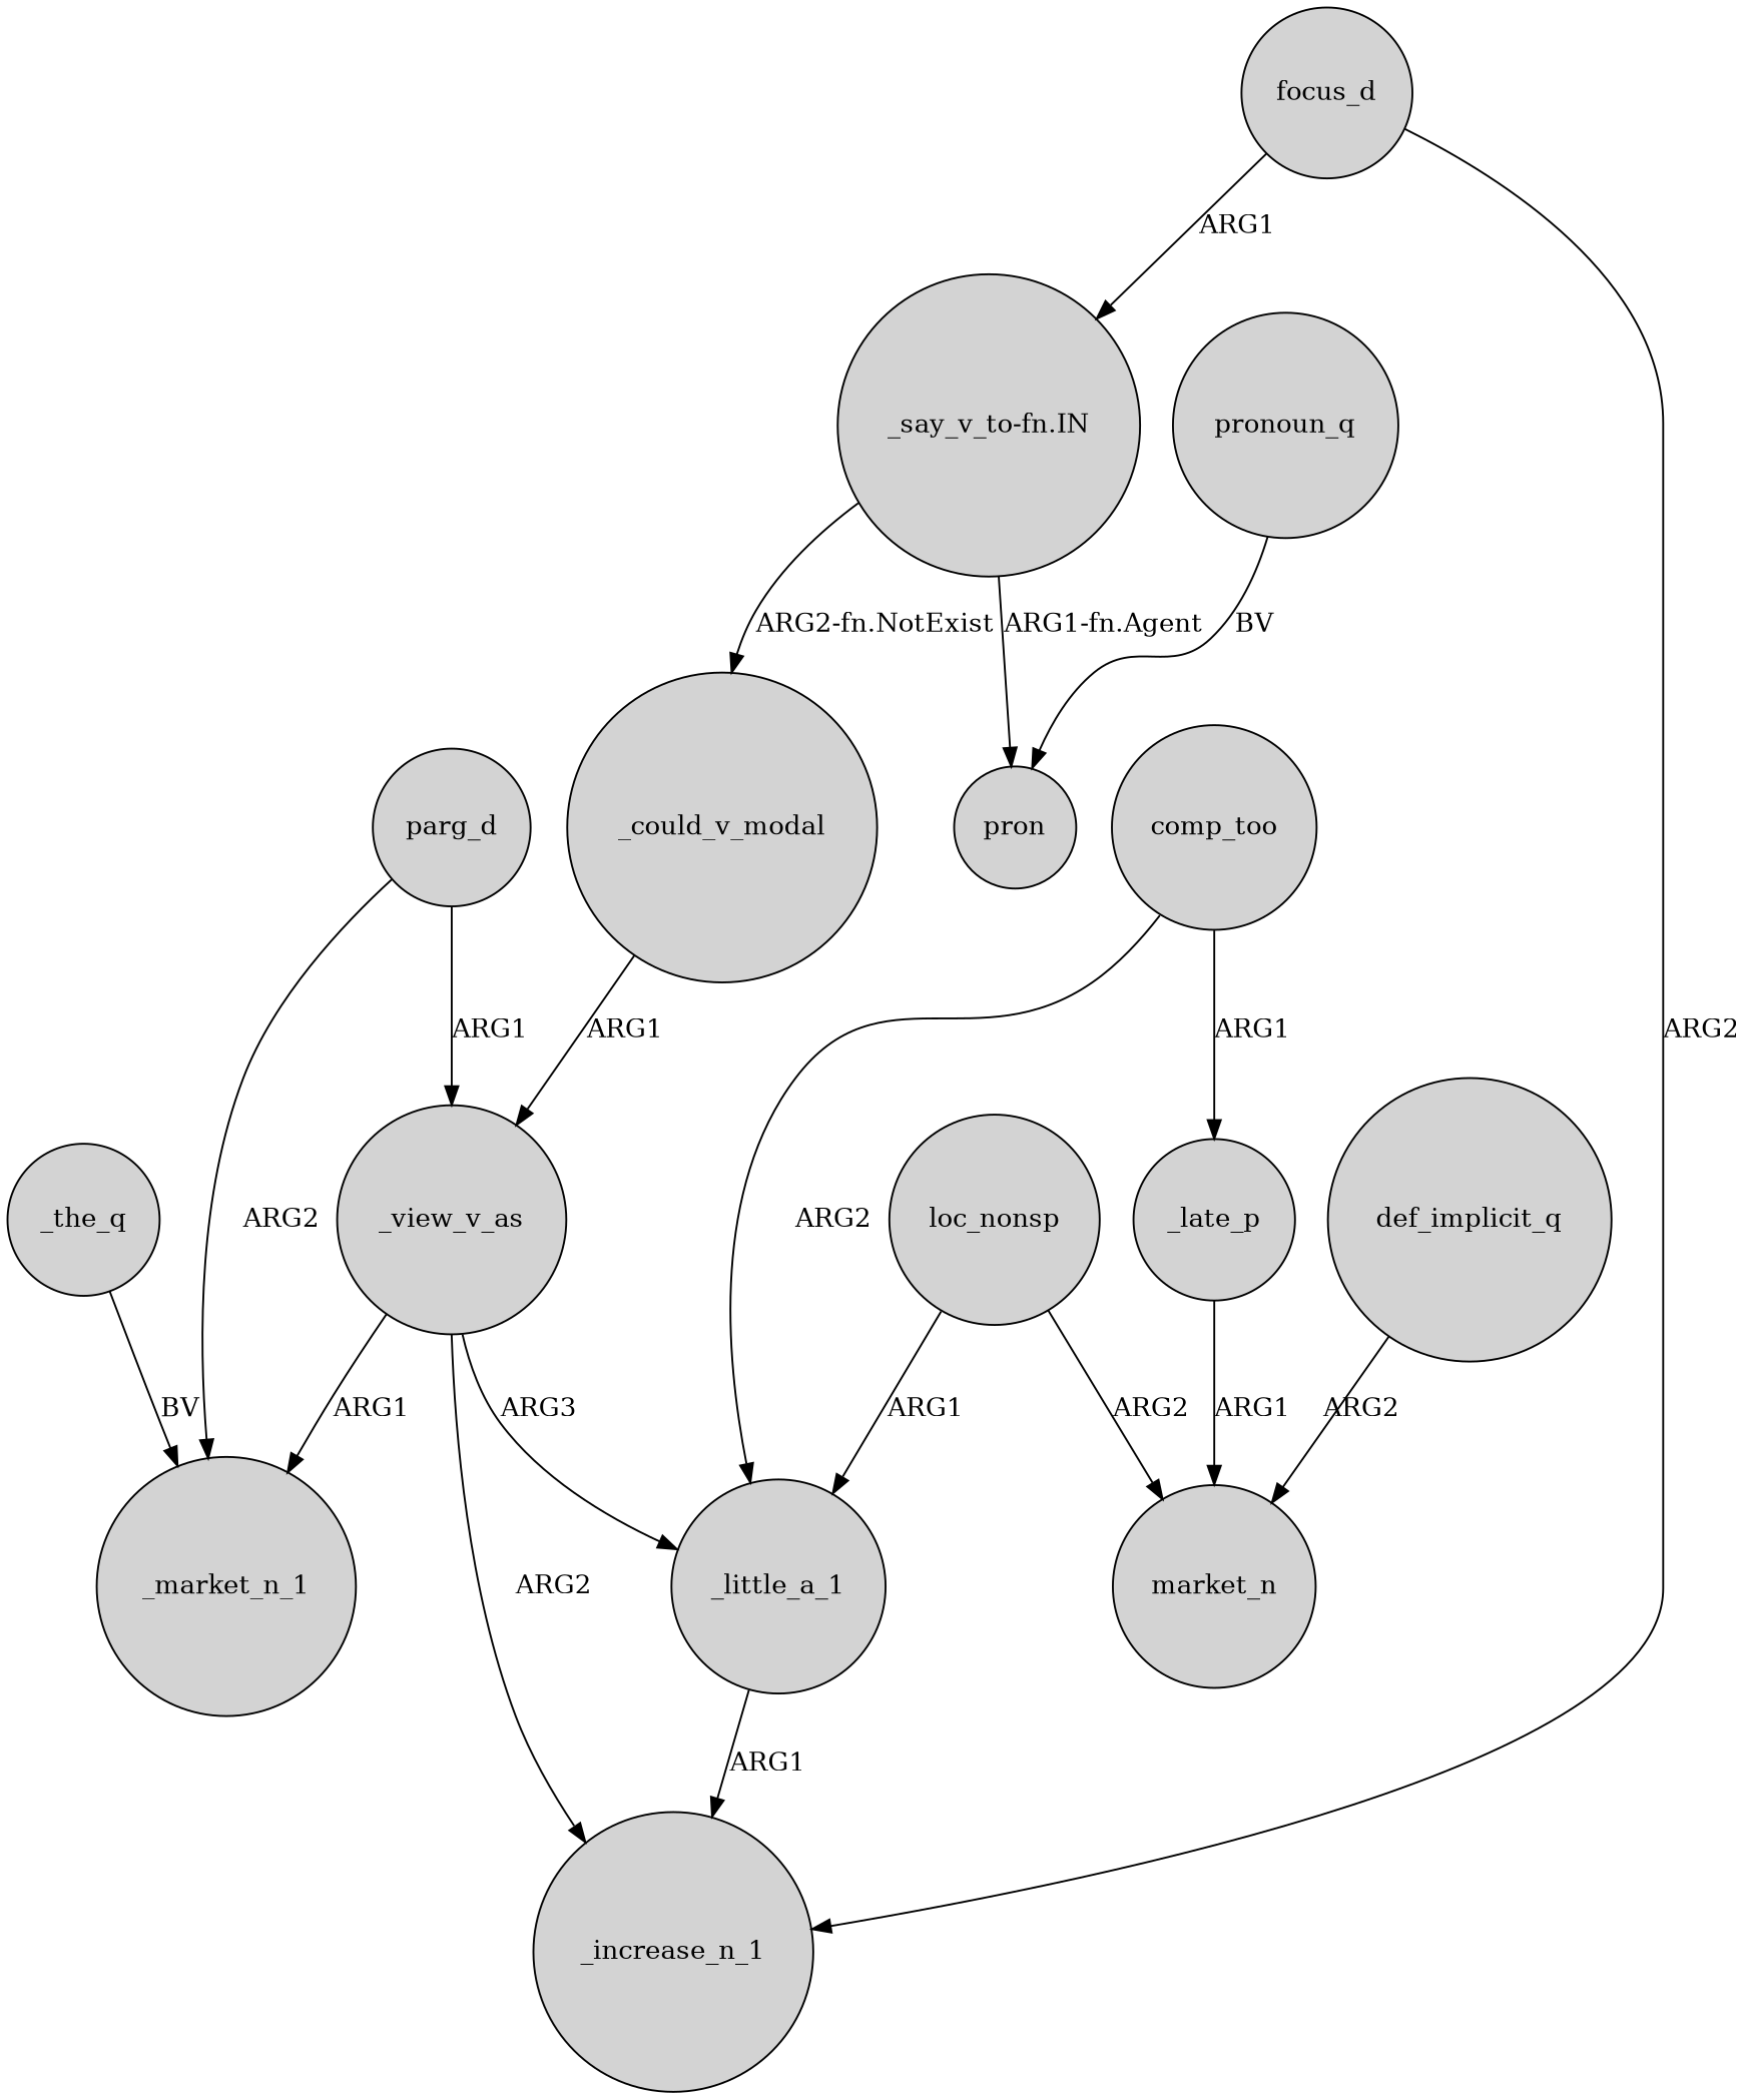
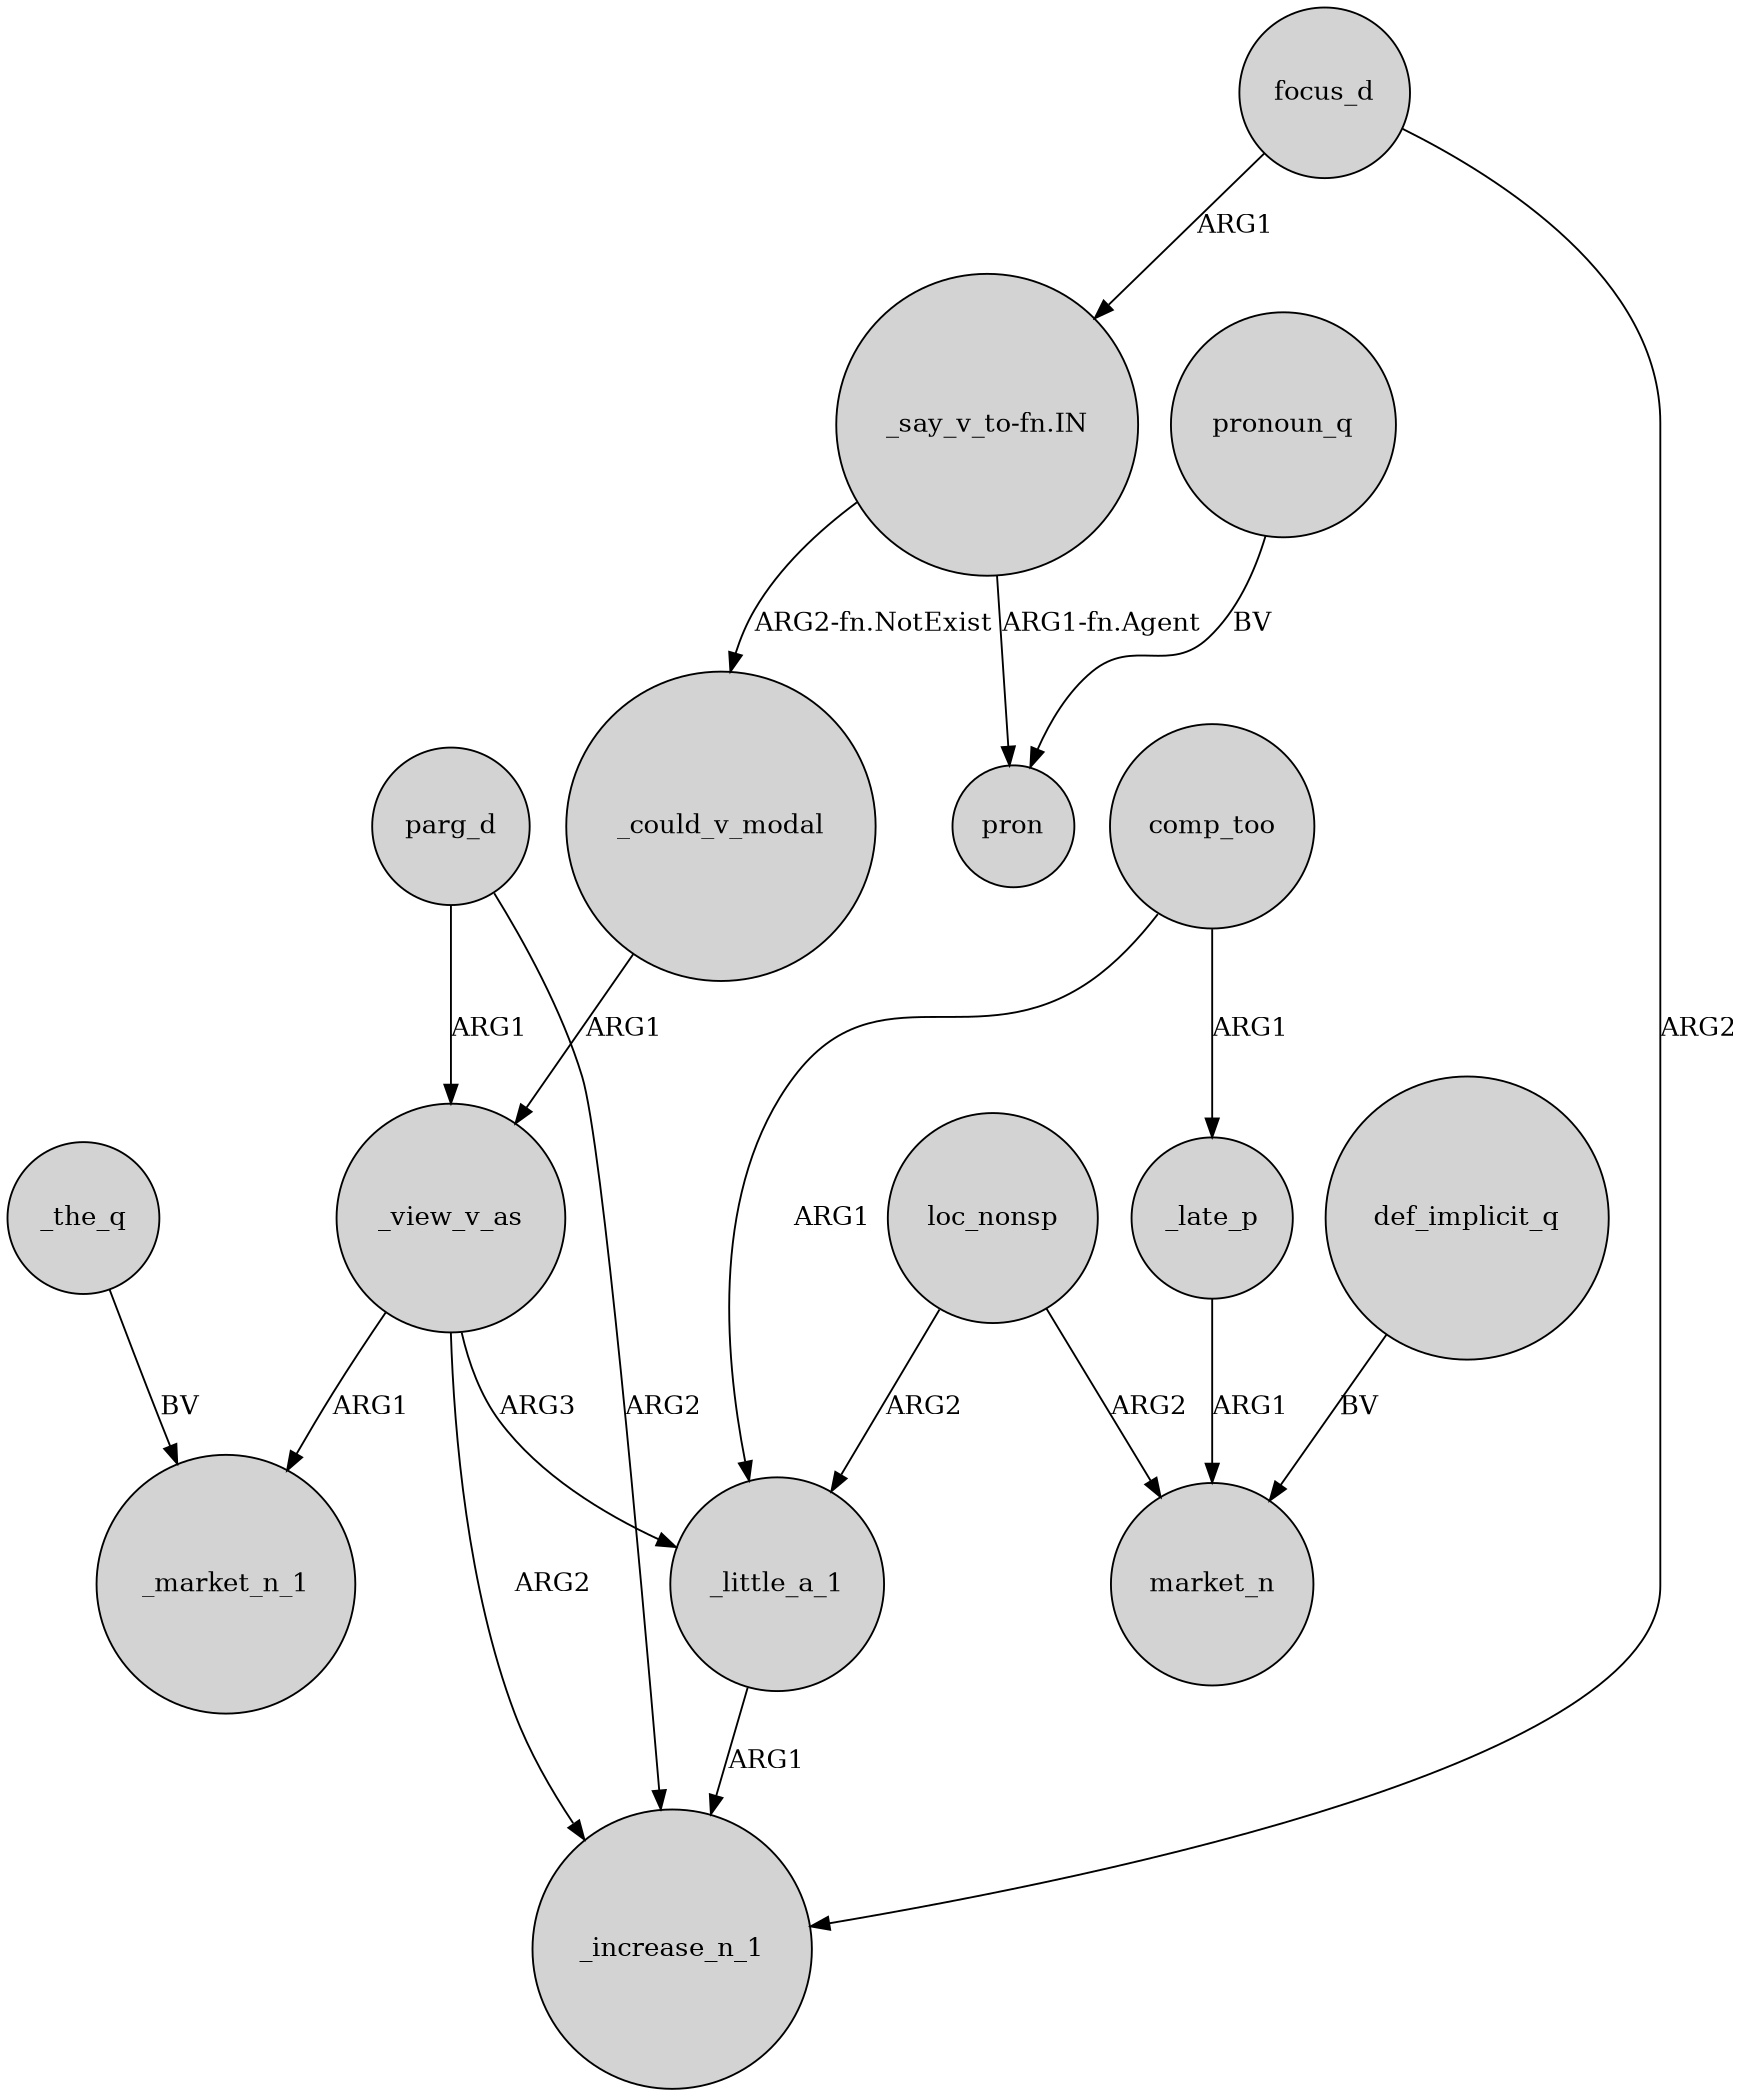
  digraph {
    node [shape=circle style=filled]
    loc_nonsp
    _little_a_1
    n3 [label=market_n]
    _increase_n_1
    _late_p
    _view_v_as
    _market_n_1
    comp_too
    focus_d
    "_say_v_to-fn.IN"
    _could_v_modal
    pron
    pronoun_q
    parg_d
    _the_q
    def_implicit_q
-   loc_nonsp -> _little_a_1 [label=ARG1]
+   loc_nonsp -> _little_a_1 [label=ARG2]
    loc_nonsp -> n3 [label=ARG2]
    _little_a_1 -> _increase_n_1 [label=ARG1]
    _late_p -> n3 [label=ARG1]
    _view_v_as -> _little_a_1 [label=ARG3]
    _view_v_as -> _increase_n_1 [label=ARG2]
    _view_v_as -> _market_n_1 [label=ARG1]
-   comp_too -> _little_a_1 [label=ARG2]
+   comp_too -> _little_a_1 [label=ARG1]
    comp_too -> _late_p [label=ARG1]
    focus_d -> _increase_n_1 [label=ARG2]
    focus_d -> "_say_v_to-fn.IN" [label=ARG1]
    "_say_v_to-fn.IN" -> _could_v_modal [label="ARG2-fn.NotExist"]
    "_say_v_to-fn.IN" -> pron [label="ARG1-fn.Agent"]
    _could_v_modal -> _view_v_as [label=ARG1]
    pronoun_q -> pron [label=BV]
-   parg_d -> _market_n_1 [label=ARG2]
+   parg_d -> _increase_n_1 [label=ARG2]
    parg_d -> _view_v_as [label=ARG1]
    _the_q -> _market_n_1 [label=BV]
-   def_implicit_q -> n3 [label=ARG2]
+   def_implicit_q -> n3 [label=BV]
  }
